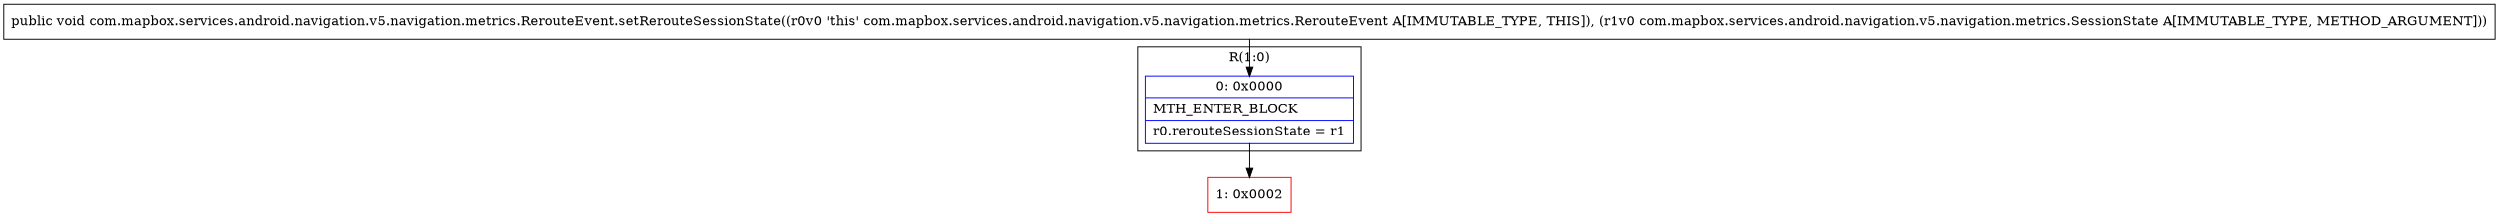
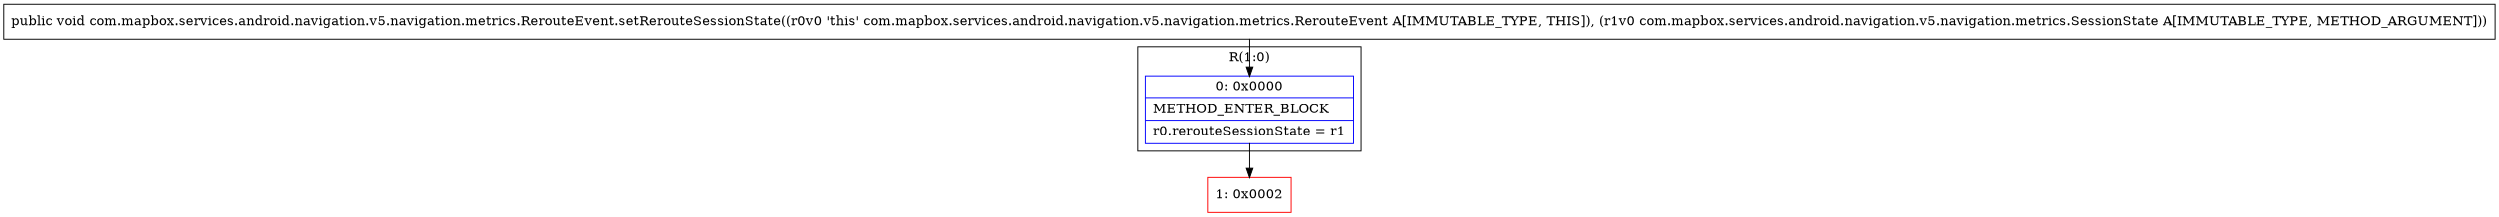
  digraph {
    node [shape=record]
-   n1 [color=blue label="{0\:\ 0x0000|MTH_ENTER_BLOCK\l|r0.rerouteSessionState = r1\l}"]
+   n1 [color=blue label="{0\:\ 0x0000|METHOD_ENTER_BLOCK\l|r0.rerouteSessionState = r1\l}"]
    n2 [color=red label="{1\:\ 0x0002}"]
    n3 [label="{public void com.mapbox.services.android.navigation.v5.navigation.metrics.RerouteEvent.setRerouteSessionState((r0v0 'this' com.mapbox.services.android.navigation.v5.navigation.metrics.RerouteEvent A[IMMUTABLE_TYPE, THIS]), (r1v0 com.mapbox.services.android.navigation.v5.navigation.metrics.SessionState A[IMMUTABLE_TYPE, METHOD_ARGUMENT])) }"]
    subgraph cluster_1 {
      label="R(1:0)"
      n1
    }
    n1 -> n2
    n3 -> n1
  }
